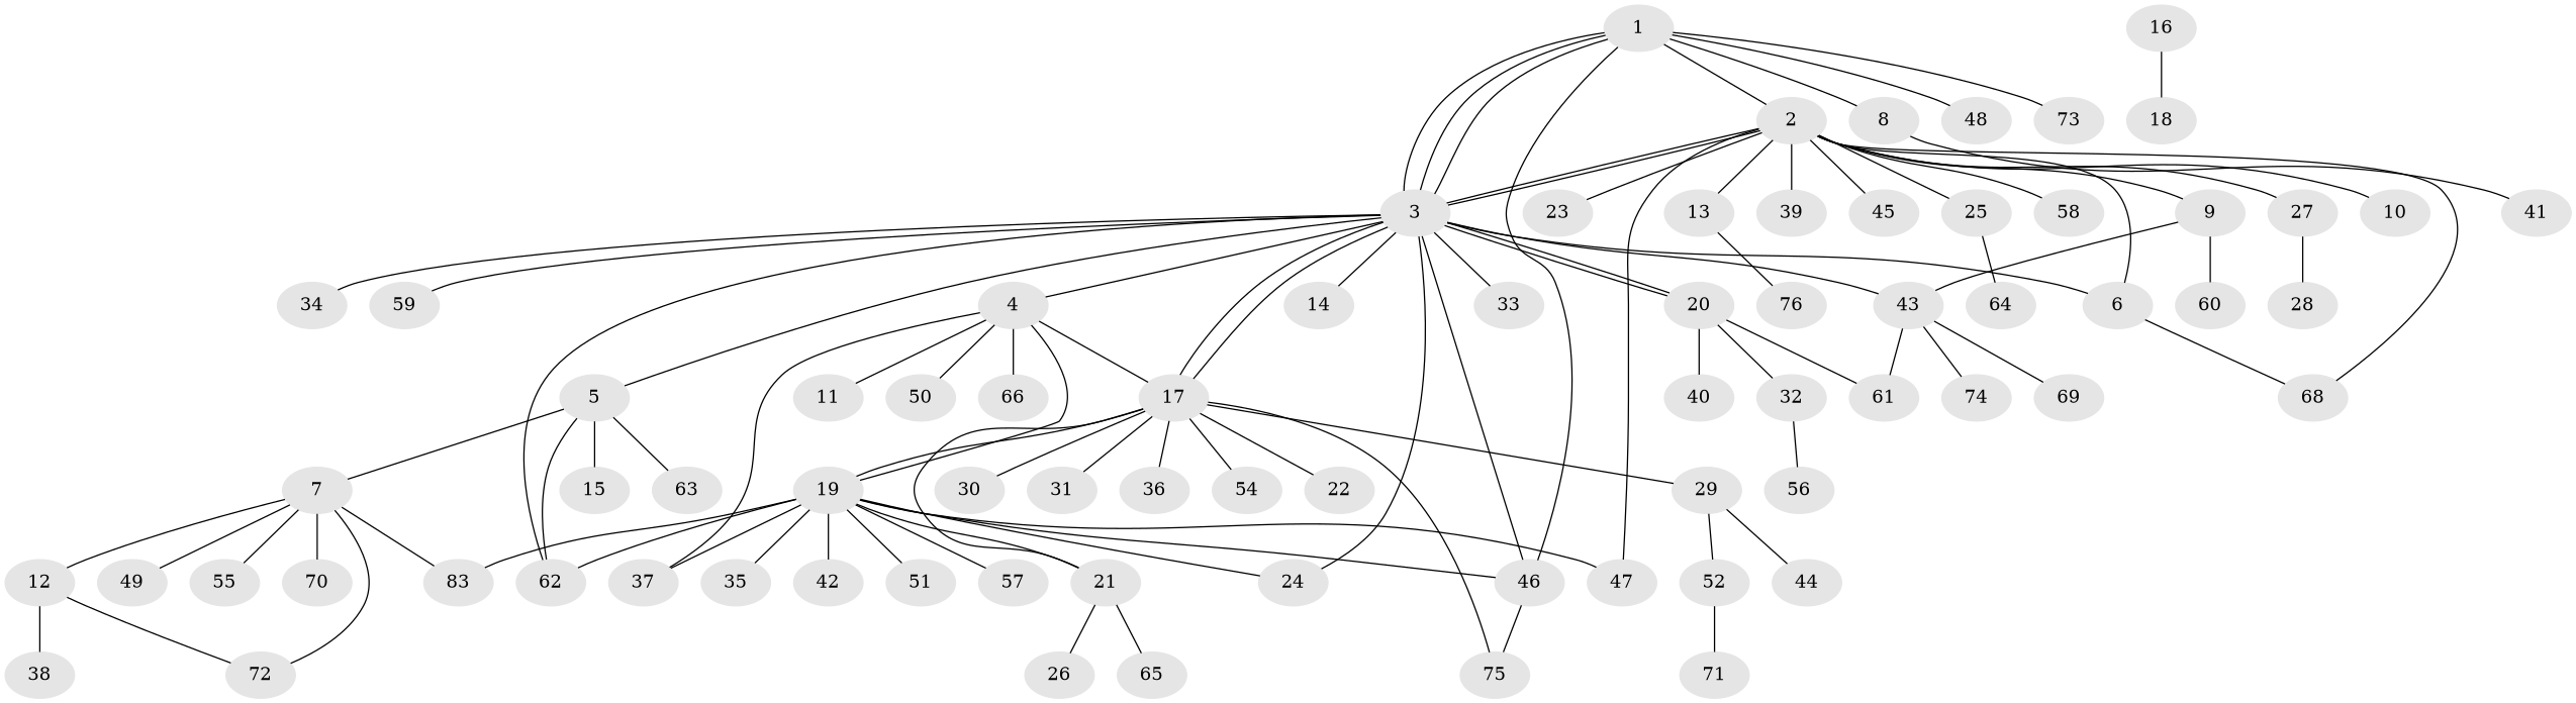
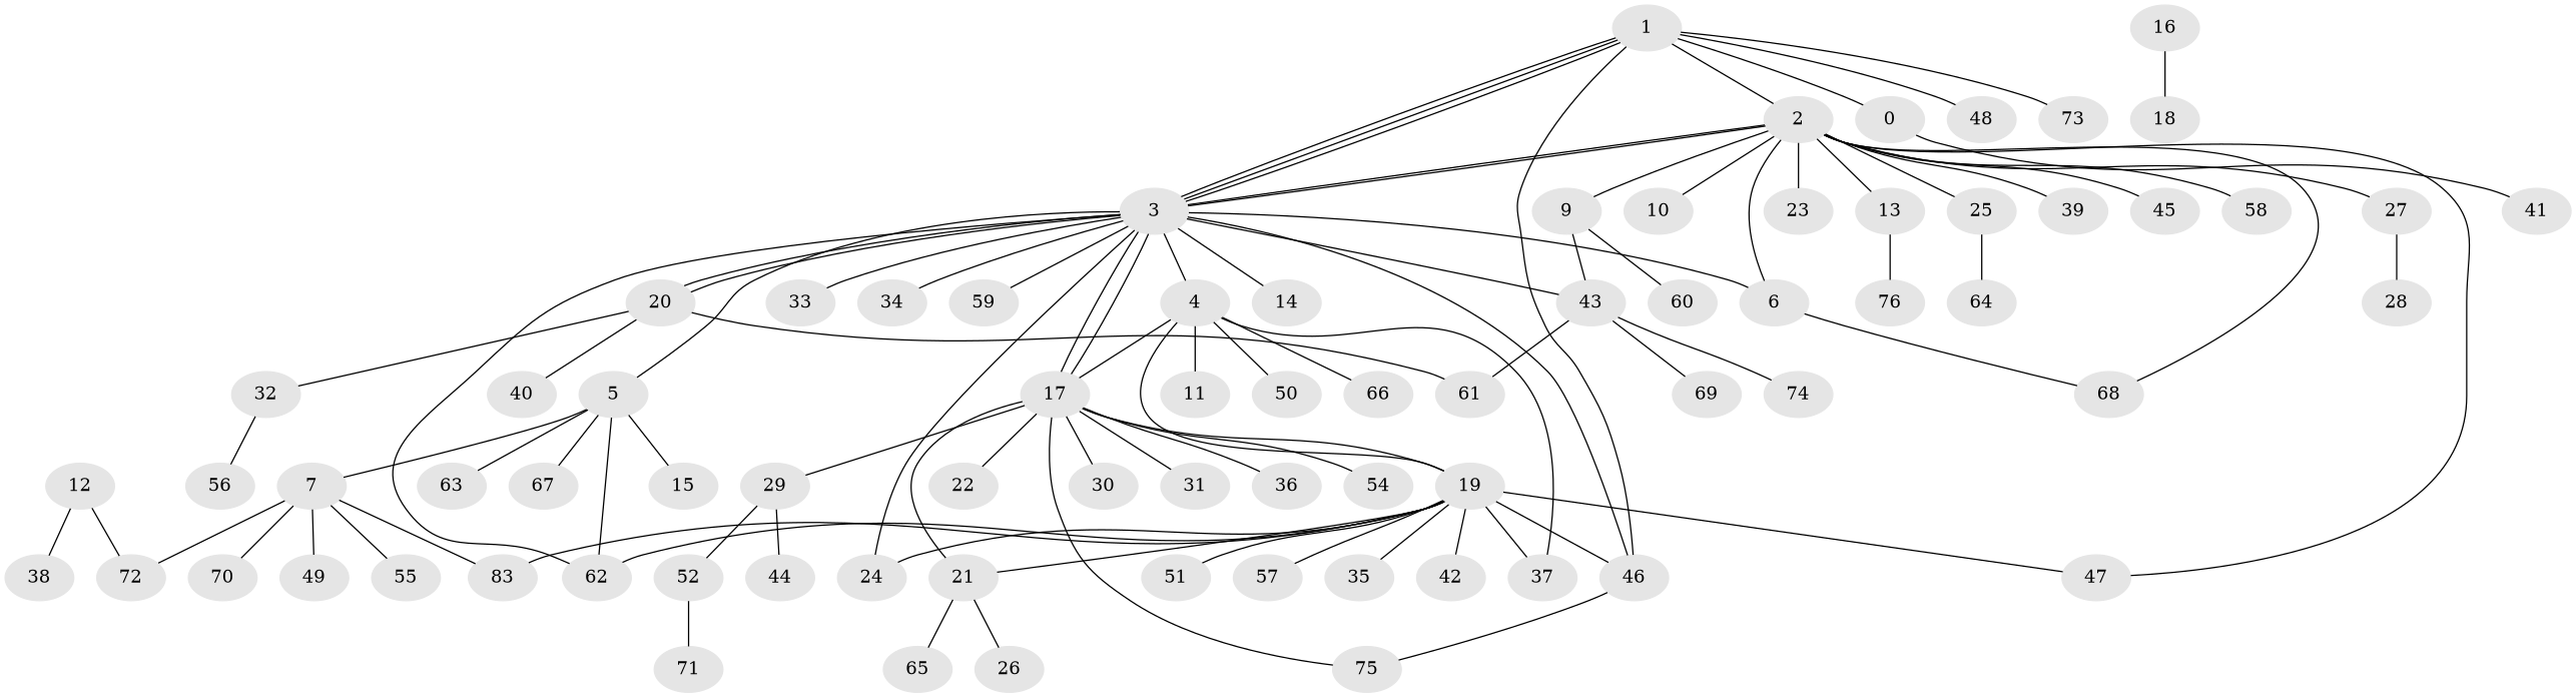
  graph {
    fontname="DejaVu Serif"
    node [color=gray90 fontname="DejaVu Serif" style=filled]
    edge [fontname="DejaVu Serif"]
    1
    2
    3
-   8
+   8 [label=0]
    46
    48
    73
    6
    9
    10
    13
    23
    25
    27
    39
    45
    47
    58
    68
    4
    5
    14
    17
    20
    24
    33
    34
    43
    59
    62
    41
    75
    60
    76
    64
    28
    11
    19
    37
    50
    66
    7
    15
    63
+   67
    16
    18
    21
    22
    29
    30
    31
    36
    54
    32
    40
    61
    69
    74
    n60 [label=83]
    35
    42
    51
    57
    12
    49
    55
    70
    72
    38
    26
    65
    44
    52
    56
    71
    1 -- 2
    1 -- 3
    1 -- 3
    1 -- 3
    1 -- 8
    1 -- 46
    1 -- 48
    1 -- 73
    2 -- 3
    2 -- 3
    2 -- 6
    2 -- 9
    2 -- 10
    2 -- 13
    2 -- 23
    2 -- 25
    2 -- 27
    2 -- 39
    2 -- 45
    2 -- 47
    2 -- 58
    2 -- 68
    3 -- 46
    3 -- 6
    3 -- 4
    3 -- 5
    3 -- 14
    3 -- 17
    3 -- 17
    3 -- 20
    3 -- 20
    3 -- 24
    3 -- 33
    3 -- 34
    3 -- 43
    3 -- 59
    3 -- 62
    8 -- 41
    46 -- 75
    6 -- 68
    9 -- 43
    9 -- 60
    13 -- 76
    25 -- 64
    27 -- 28
    4 -- 17
    4 -- 11
    4 -- 19
    4 -- 37
    4 -- 50
    4 -- 66
    5 -- 62
    5 -- 7
    5 -- 15
    5 -- 63
+   5 -- 67
    17 -- 75
    17 -- 19
    17 -- 21
    17 -- 22
    17 -- 29
    17 -- 30
    17 -- 31
    17 -- 36
    17 -- 54
    20 -- 32
    20 -- 40
    20 -- 61
    43 -- 61
    43 -- 69
    43 -- 74
    19 -- 46
    19 -- 47
    19 -- 24
    19 -- 62
    19 -- 37
    19 -- 21
    19 -- n60
    19 -- 35
    19 -- 42
    19 -- 51
    19 -- 57
    7 -- n60
-   7 -- 12
    7 -- 49
    7 -- 55
    7 -- 70
    7 -- 72
    16 -- 18
    21 -- 26
    21 -- 65
    29 -- 44
    29 -- 52
    32 -- 56
    12 -- 72
    12 -- 38
    52 -- 71
  }
